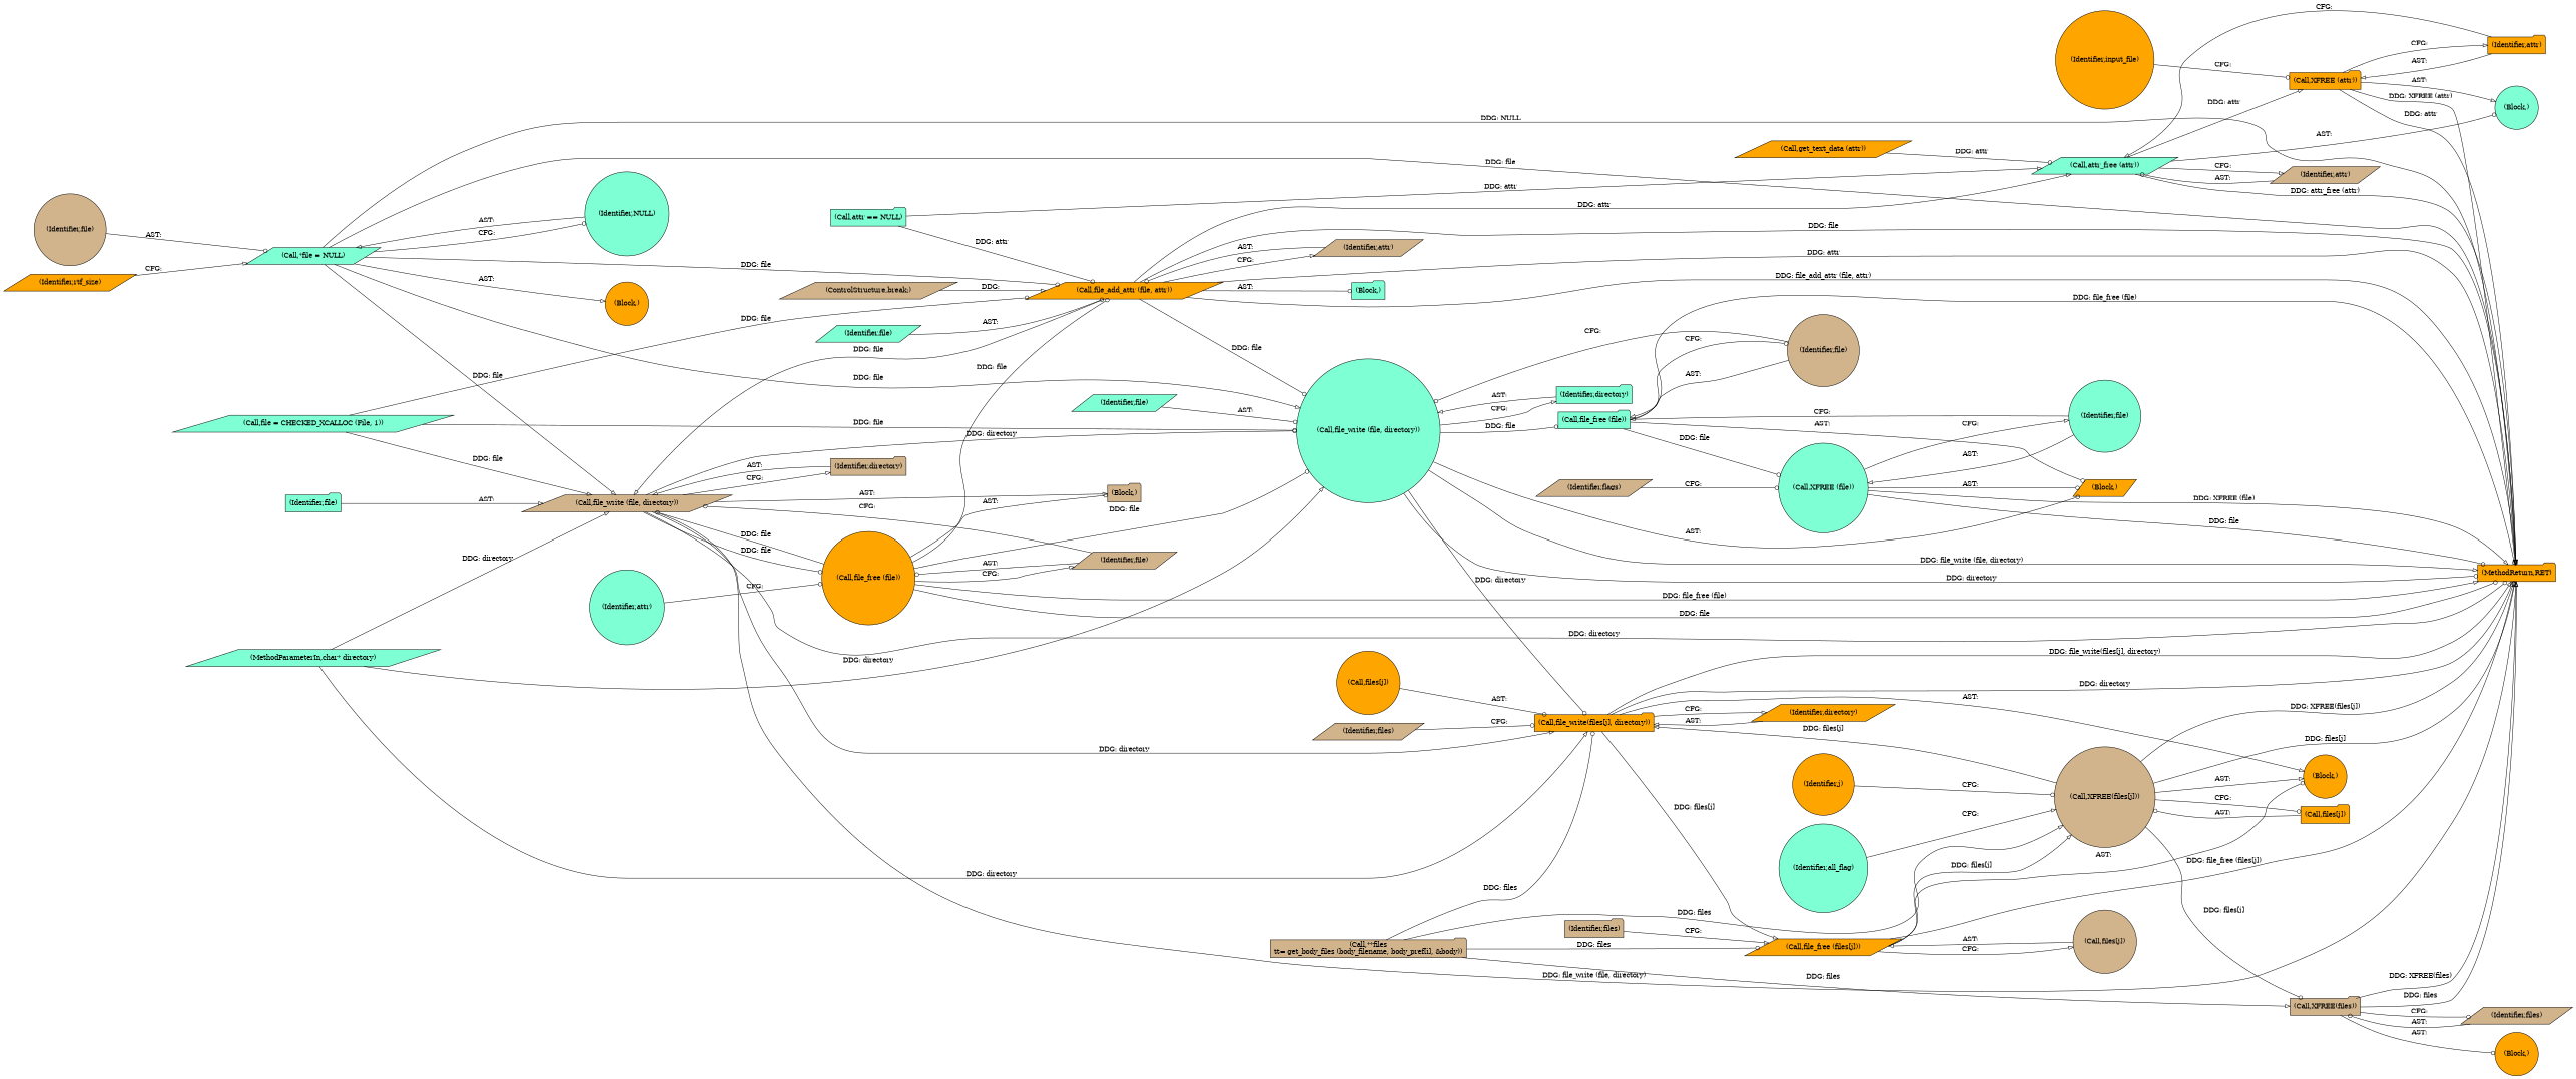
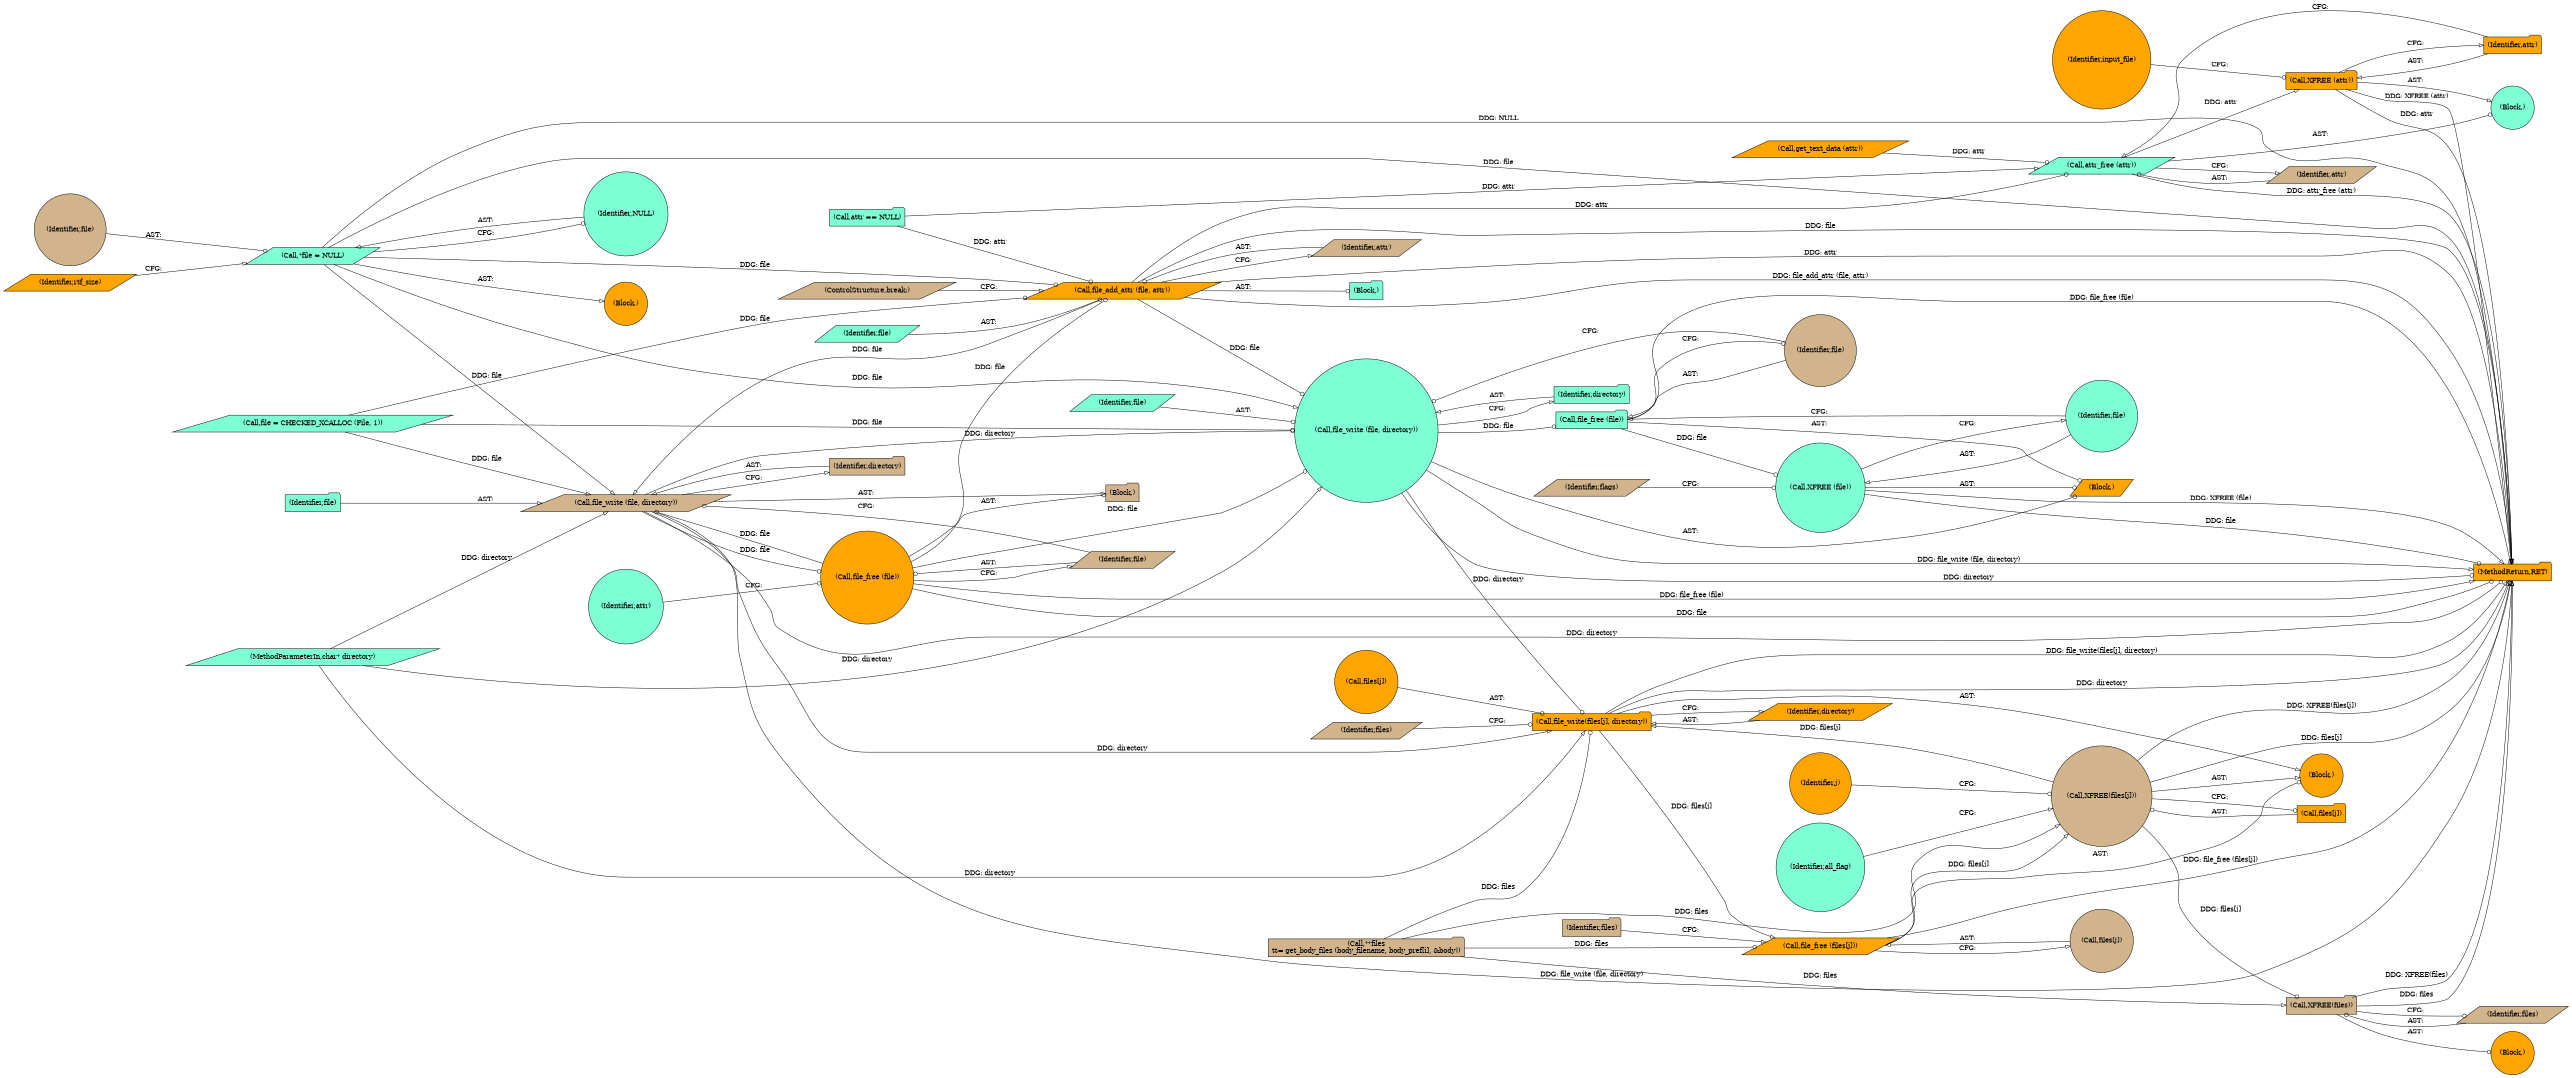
  digraph {
    rankdir=LR
    node [fillcolor=aquamarine shape=parallelogram style=filled]
    edge [arrowhead=onormal]
    n1 [label="(Call,*file = NULL)"]
    n2 [fillcolor=tan label="(Call,file_write (file, directory))"]
    n3 [fillcolor=orange label="(Call,file_add_attr (file, attr))"]
    n4 [label="(Call,file_write (file, directory))" shape=circle]
    n5 [label="(Identifier,NULL)" shape=circle]
    n6 [fillcolor=orange label="(Block,)" shape=circle]
    n7 [fillcolor=orange label="(MethodReturn,RET)" shape=folder]
    n8 [fillcolor=orange label="(Call,file_free (file))" shape=circle]
    n9 [fillcolor=orange label="(Call,file_write(files[j], directory))" shape=folder]
    n10 [fillcolor=tan label="(Identifier,directory)" shape=folder]
    n11 [fillcolor=tan label="(Block,)" shape=folder]
    n12 [label="(Call,attr_free (attr))"]
    n13 [label="(Block,)" shape=folder]
    n14 [fillcolor=tan label="(Identifier,attr)"]
    n15 [label="(Call,file_free (file))" shape=folder]
    n16 [label="(Identifier,directory)" shape=folder]
    n17 [fillcolor=orange label="(Block,)"]
    n18 [fillcolor=tan label="(Identifier,file)"]
    n19 [fillcolor=orange label="(Call,file_free (files[j]))"]
    n20 [fillcolor=orange label="(Identifier,directory)"]
    n21 [fillcolor=orange label="(Block,)" shape=circle]
    n22 [fillcolor=orange label="(Call,XFREE (attr))" shape=folder]
    n23 [label="(Block,)" shape=circle]
    n24 [fillcolor=tan label="(Identifier,attr)"]
    n25 [fillcolor=orange label="(Identifier,attr)" shape=folder]
    n26 [label="(Call,XFREE (file))" shape=circle]
    n27 [fillcolor=tan label="(Identifier,file)" shape=circle]
    n28 [label="(Identifier,file)" shape=circle]
    n29 [fillcolor=tan label="(Call,XFREE(files[j]))" shape=circle]
    n30 [fillcolor=tan label="(Call,files[j])" shape=circle]
    n31 [fillcolor=tan label="(Call,XFREE(files))" shape=folder]
    n32 [fillcolor=orange label="(Call,files[j])" shape=folder]
    n33 [fillcolor=tan label="(Identifier,files)"]
    n34 [fillcolor=orange label="(Block,)" shape=circle]
    n35 [fillcolor=tan label="(Identifier,flags)"]
    n36 [fillcolor=tan label="(Identifier,file)" shape=circle]
    n37 [fillcolor=orange label="(Identifier,rtf_size)"]
    n38 [label="(Call,file = CHECKED_XCALLOC (File, 1))"]
    n39 [fillcolor=orange label="(Identifier,j)" shape=circle]
    n40 [fillcolor=orange label="(Call,files[j])" shape=circle]
    n41 [label="(Call,attr == NULL)" shape=folder]
    n42 [fillcolor=orange label="(Call,get_text_data (attr))"]
    n43 [fillcolor=tan label="(Identifier,files)"]
    n44 [label="(Identifier,all_flag)" shape=circle]
    n45 [label="(Identifier,file)" shape=folder]
    n46 [label="(Identifier,file)"]
    n47 [label="(MethodParameterIn,char* directory)"]
    n48 [fillcolor=tan label="(Call,**files\n\t\t= get_body_files (body_filename, body_pref[i], &body))" shape=folder]
    n49 [fillcolor=tan label="(ControlStructure,break;)"]
    n50 [fillcolor=tan label="(Identifier,files)" shape=folder]
    n51 [label="(Identifier,file)"]
    n52 [label="(Identifier,attr)" shape=circle]
    n53 [fillcolor=orange label="(Identifier,input_file)" shape=circle]
    n1 -> n2 [label="DDG: file"]
    n1 -> n3 [arrowhead=odot label="DDG: file"]
    n1 -> n4 [label="DDG: file"]
    n1 -> n5 [arrowhead=odot label="CFG: "]
    n1 -> n6 [label="AST: "]
    n1 -> n7 [label="DDG: NULL"]
    n1 -> n7 [label="DDG: file"]
    n2 -> n4 [arrowhead=odot label="DDG: directory"]
    n2 -> n7 [label="DDG: file_write (file, directory)"]
    n2 -> n7 [arrowhead=odot label="DDG: directory"]
    n2 -> n8 [arrowhead=odot label="DDG: file"]
    n2 -> n9 [label="DDG: directory"]
    n2 -> n10 [label="CFG: "]
    n2 -> n11 [label="AST: "]
    n3 -> n2 [label="DDG: file"]
    n3 -> n4 [arrowhead=odot label="DDG: file"]
    n3 -> n7 [arrowhead=odot label="DDG: file"]
    n3 -> n7 [label="DDG: attr"]
    n3 -> n7 [label="DDG: file_add_attr (file, attr)"]
-   n3 -> n12 [label="DDG: attr"]
+   n3 -> n12 [arrowhead=odot label="DDG: attr"]
    n3 -> n13 [arrowhead=odot label="AST: "]
    n3 -> n14 [label="CFG: "]
    n4 -> n7 [arrowhead=odot label="DDG: directory"]
    n4 -> n7 [label="DDG: file_write (file, directory)"]
    n4 -> n9 [arrowhead=odot label="DDG: directory"]
    n4 -> n15 [arrowhead=odot label="DDG: file"]
    n4 -> n16 [label="CFG: "]
    n4 -> n17 [arrowhead=odot label="AST: "]
    n5 -> n1 [label="AST: "]
    n8 -> n2 [arrowhead=odot label="DDG: file"]
    n8 -> n3 [arrowhead=odot label="DDG: file"]
    n8 -> n4 [arrowhead=odot label="DDG: file"]
    n8 -> n7 [label="DDG: file_free (file)"]
    n8 -> n7 [arrowhead=odot label="DDG: file"]
    n8 -> n11 [arrowhead=odot label="AST: "]
    n8 -> n18 [label="CFG: "]
    n9 -> n7 [label="DDG: directory"]
    n9 -> n7 [label="DDG: file_write(files[j], directory)"]
    n9 -> n19 [label="DDG: files[j]"]
    n9 -> n20 [label="CFG: "]
    n9 -> n21 [label="AST: "]
    n10 -> n2 [label="AST: "]
    n12 -> n7 [label="DDG: attr_free (attr)"]
    n12 -> n22 [label="DDG: attr"]
    n12 -> n23 [arrowhead=odot label="AST: "]
    n12 -> n24 [label="CFG: "]
    n14 -> n3 [arrowhead=odot label="AST: "]
    n15 -> n7 [arrowhead=odot label="DDG: file_free (file)"]
    n15 -> n17 [arrowhead=odot label="AST: "]
    n15 -> n26 [arrowhead=odot label="DDG: file"]
    n15 -> n27 [arrowhead=odot label="CFG: "]
    n16 -> n4 [label="AST: "]
    n18 -> n2 [arrowhead=odot label="CFG: "]
    n18 -> n8 [arrowhead=odot label="AST: "]
    n19 -> n7 [arrowhead=odot label="DDG: file_free (files[j])"]
    n19 -> n21 [arrowhead=odot label="AST: "]
    n19 -> n29 [label="DDG: files[j]"]
    n19 -> n30 [label="CFG: "]
    n20 -> n9 [label="AST: "]
    n22 -> n7 [label="DDG: XFREE (attr)"]
    n22 -> n7 [label="DDG: attr"]
    n22 -> n23 [label="AST: "]
    n22 -> n25 [label="CFG: "]
    n24 -> n12 [arrowhead=odot label="AST: "]
    n25 -> n12 [label="CFG: "]
    n25 -> n22 [label="AST: "]
    n26 -> n7 [label="DDG: XFREE (file)"]
    n26 -> n7 [arrowhead=odot label="DDG: file"]
    n26 -> n17 [arrowhead=odot label="AST: "]
    n26 -> n28 [label="CFG: "]
    n27 -> n4 [arrowhead=odot label="CFG: "]
    n27 -> n15 [label="AST: "]
    n28 -> n15 [label="CFG: "]
    n28 -> n26 [label="AST: "]
    n29 -> n7 [arrowhead=odot label="DDG: XFREE(files[j])"]
    n29 -> n7 [label="DDG: files[j]"]
    n29 -> n9 [label="DDG: files[j]"]
    n29 -> n21 [label="AST: "]
    n29 -> n31 [arrowhead=odot label="DDG: files[j]"]
    n29 -> n32 [arrowhead=odot label="CFG: "]
    n30 -> n19 [label="AST: "]
    n31 -> n7 [label="DDG: XFREE(files)"]
    n31 -> n7 [label="DDG: files"]
    n31 -> n33 [arrowhead=odot label="CFG: "]
    n31 -> n34 [arrowhead=odot label="AST: "]
    n32 -> n29 [arrowhead=odot label="AST: "]
    n33 -> n31 [arrowhead=odot label="AST: "]
    n35 -> n26 [arrowhead=odot label="CFG: "]
    n36 -> n1 [arrowhead=odot label="AST: "]
    n37 -> n1 [label="CFG: "]
    n38 -> n2 [label="DDG: file"]
    n38 -> n3 [arrowhead=odot label="DDG: file"]
    n38 -> n4 [arrowhead=odot label="DDG: file"]
    n39 -> n29 [arrowhead=odot label="CFG: "]
    n40 -> n9 [arrowhead=odot label="AST: "]
    n41 -> n3 [arrowhead=odot label="DDG: attr"]
    n41 -> n12 [label="DDG: attr"]
    n42 -> n12 [arrowhead=odot label="DDG: attr"]
    n43 -> n9 [arrowhead=odot label="CFG: "]
    n44 -> n29 [label="CFG: "]
    n45 -> n2 [label="AST: "]
    n46 -> n3 [arrowhead=odot label="AST: "]
    n47 -> n2 [label="DDG: directory"]
    n47 -> n4 [label="DDG: directory"]
    n47 -> n9 [label="DDG: directory"]
    n48 -> n9 [arrowhead=odot label="DDG: files"]
    n48 -> n19 [arrowhead=odot label="DDG: files"]
    n48 -> n29 [label="DDG: files"]
    n48 -> n31 [label="DDG: files"]
-   n49 -> n3 [label="DDG: "]
+   n49 -> n3 [label="CFG: "]
    n50 -> n19 [label="CFG: "]
    n51 -> n4 [arrowhead=odot label="AST: "]
    n52 -> n8 [arrowhead=odot label="CFG: "]
    n53 -> n22 [arrowhead=odot label="CFG: "]
  }
